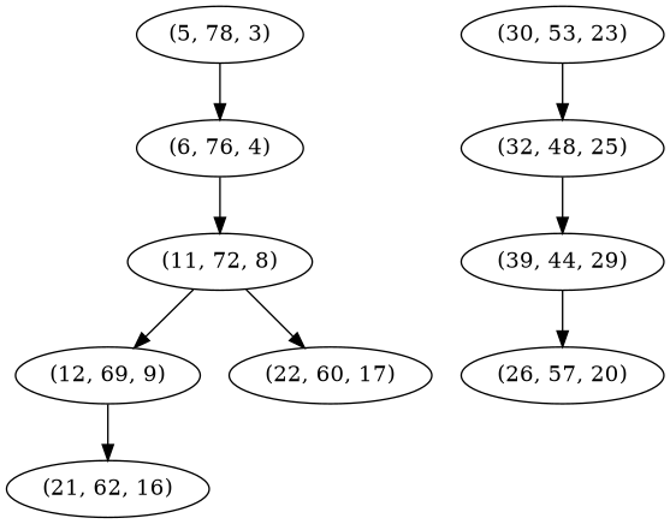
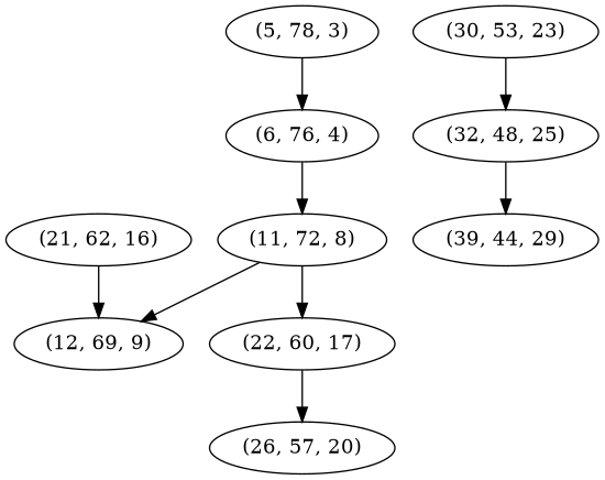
  digraph {
    "(5, 78, 3)"
    "(6, 76, 4)"
    "(11, 72, 8)"
    "(12, 69, 9)"
    "(22, 60, 17)"
    "(21, 62, 16)"
    "(26, 57, 20)"
    "(30, 53, 23)"
    "(32, 48, 25)"
    "(39, 44, 29)"
    "(5, 78, 3)" -> "(6, 76, 4)"
    "(6, 76, 4)" -> "(11, 72, 8)"
    "(11, 72, 8)" -> "(12, 69, 9)"
    "(11, 72, 8)" -> "(22, 60, 17)"
-   "(12, 69, 9)" -> "(21, 62, 16)"
-   "(39, 44, 29)" -> "(26, 57, 20)"
+   "(21, 62, 16)" -> "(12, 69, 9)"
+   "(22, 60, 17)" -> "(26, 57, 20)"
    "(30, 53, 23)" -> "(32, 48, 25)"
    "(32, 48, 25)" -> "(39, 44, 29)"
  }
